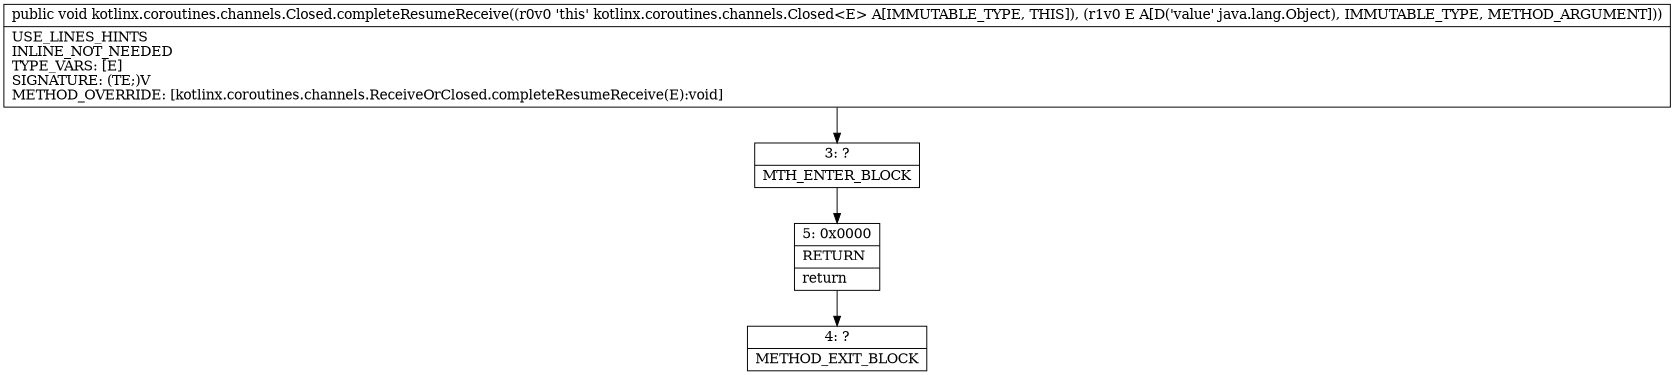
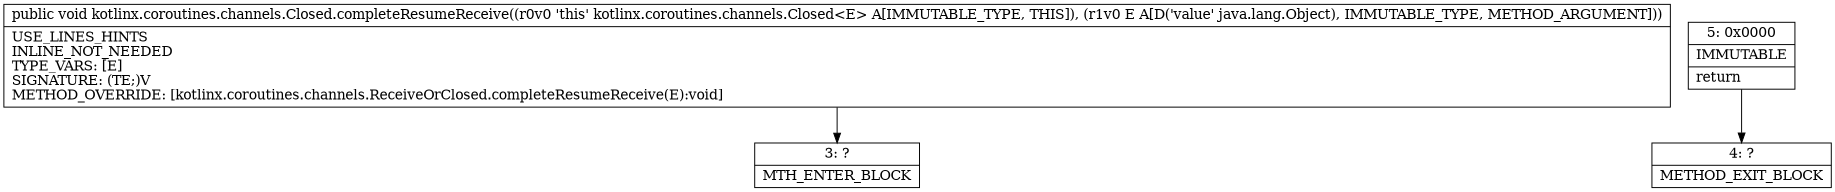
  digraph {
    node [shape=record]
    n1 [label="{3\:\ ?|MTH_ENTER_BLOCK\l}"]
-   n2 [label="{5\:\ 0x0000|RETURN\l|return\l}"]
+   n2 [label="{5\:\ 0x0000|IMMUTABLE\l|return\l}"]
    n3 [label="{4\:\ ?|METHOD_EXIT_BLOCK\l}"]
    n4 [label="{public void kotlinx.coroutines.channels.Closed.completeResumeReceive((r0v0 'this' kotlinx.coroutines.channels.Closed\<E\> A[IMMUTABLE_TYPE, THIS]), (r1v0 E A[D('value' java.lang.Object), IMMUTABLE_TYPE, METHOD_ARGUMENT]))  | USE_LINES_HINTS\lINLINE_NOT_NEEDED\lTYPE_VARS: [E]\lSIGNATURE: (TE;)V\lMETHOD_OVERRIDE: [kotlinx.coroutines.channels.ReceiveOrClosed.completeResumeReceive(E):void]\l}"]
-   n1 -> n2
    n2 -> n3
    n4 -> n1
  }
